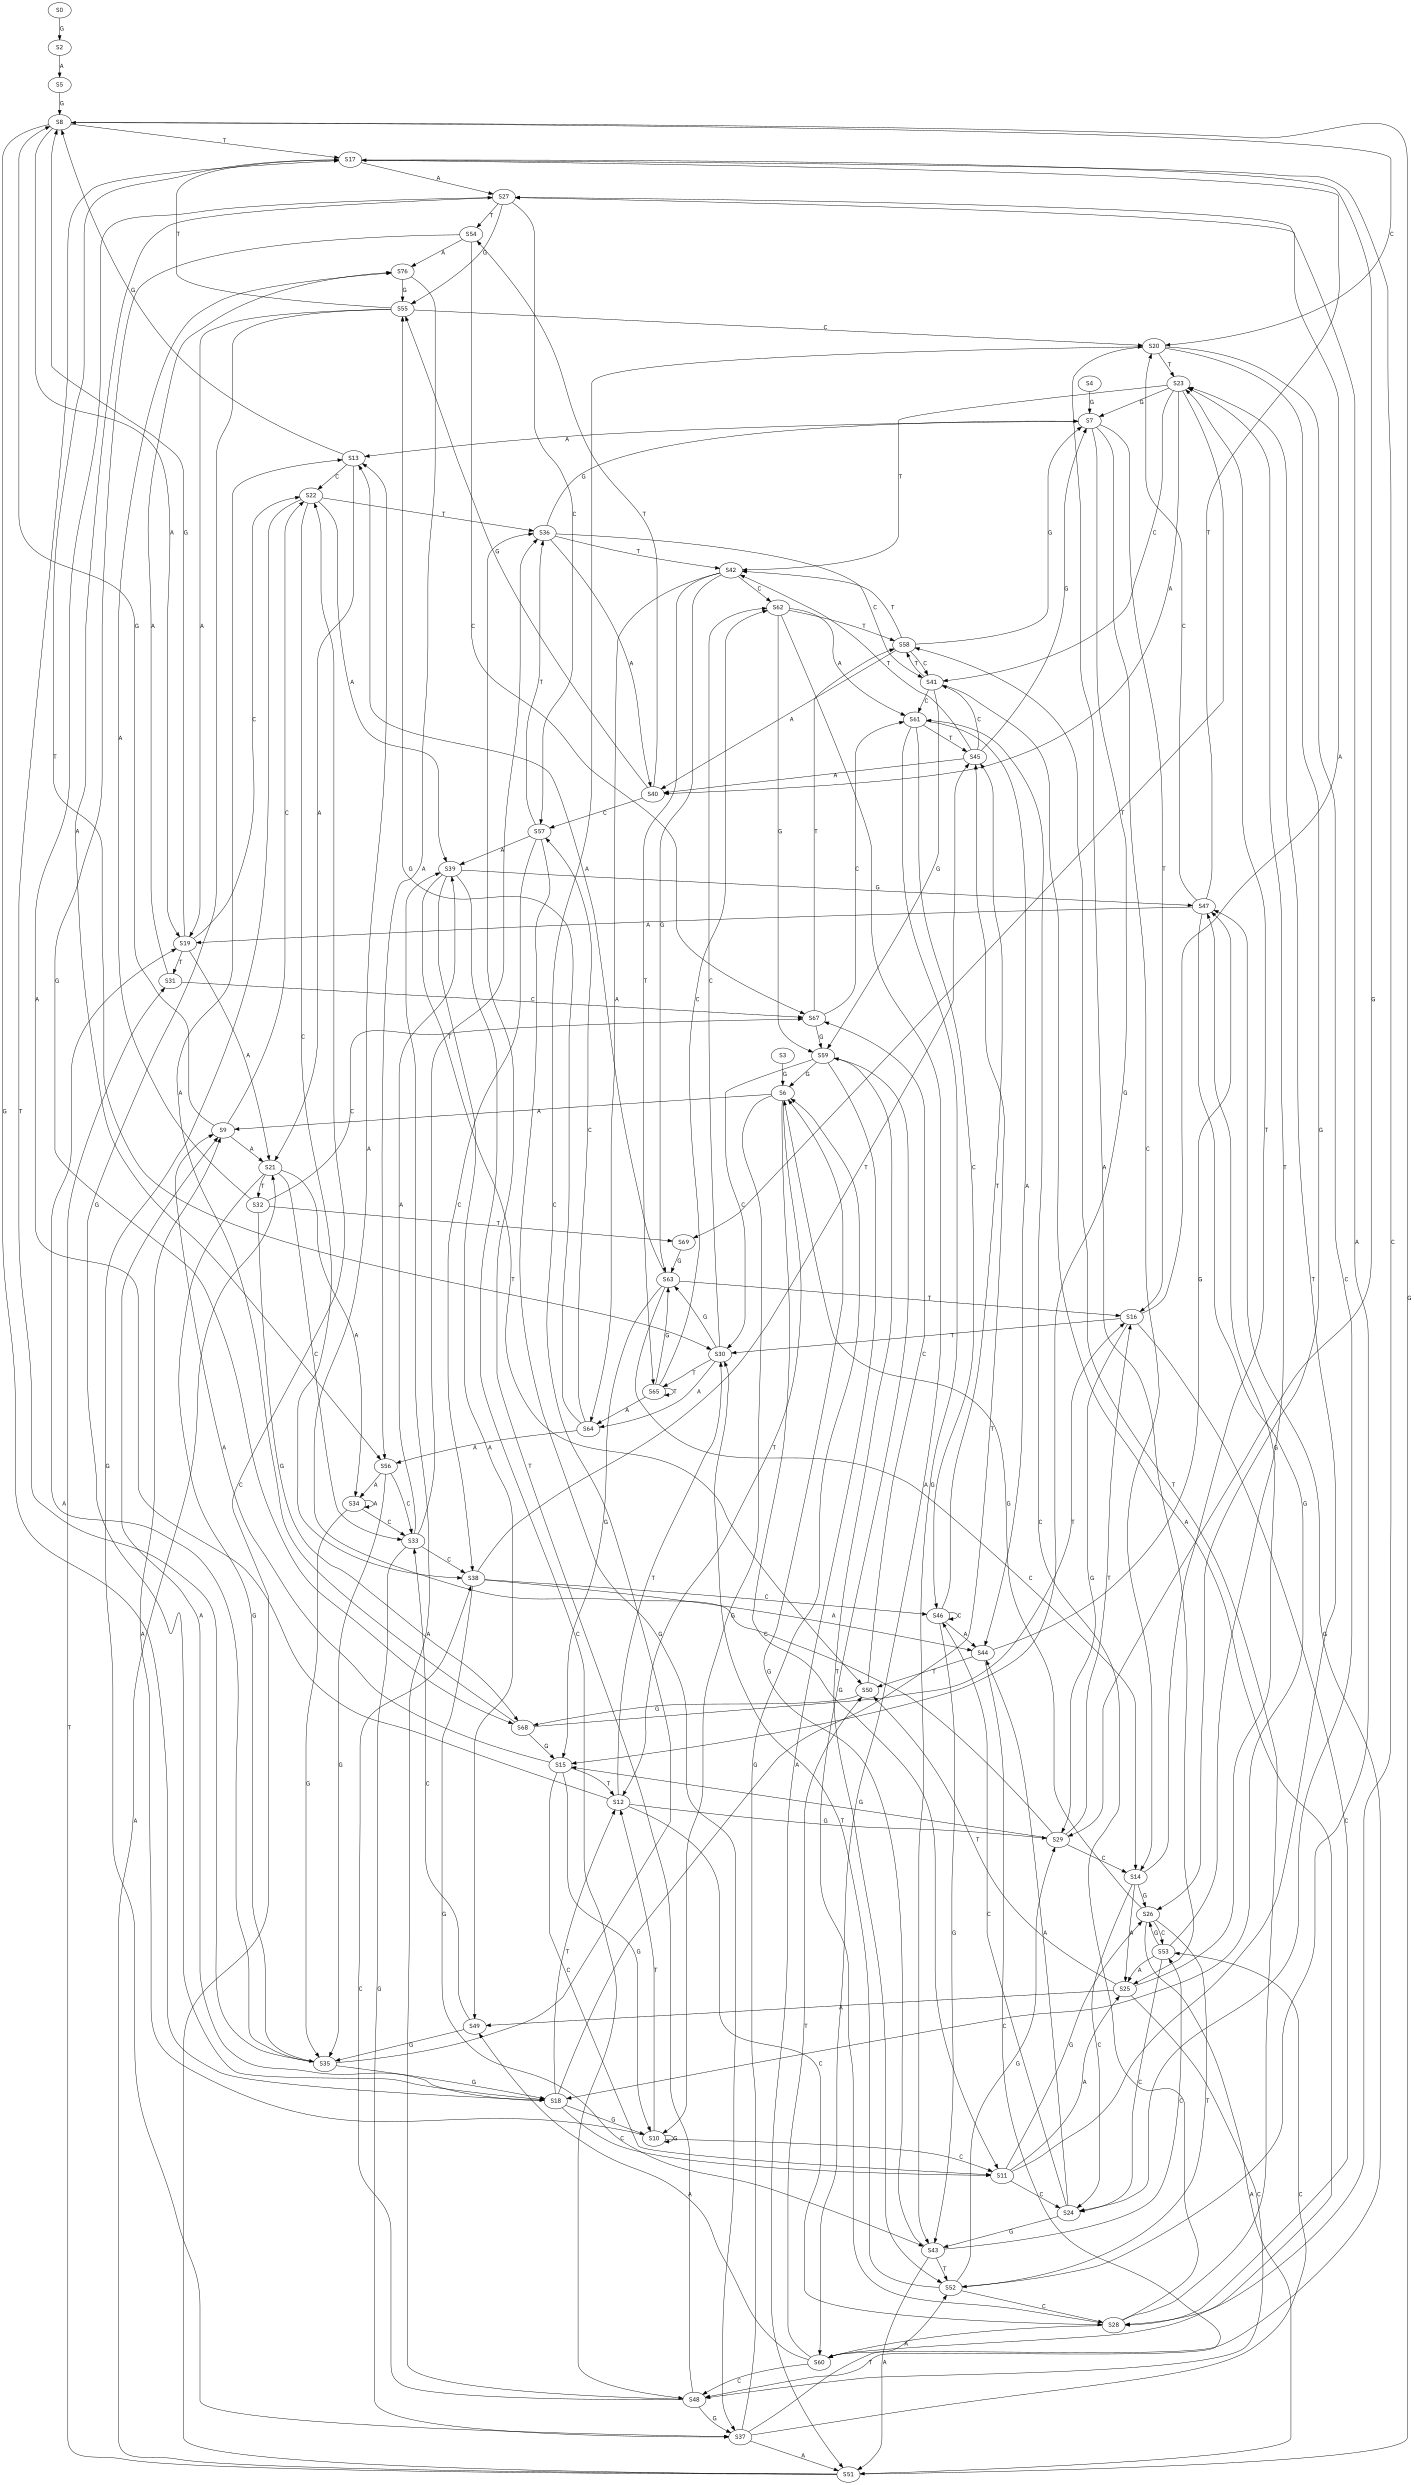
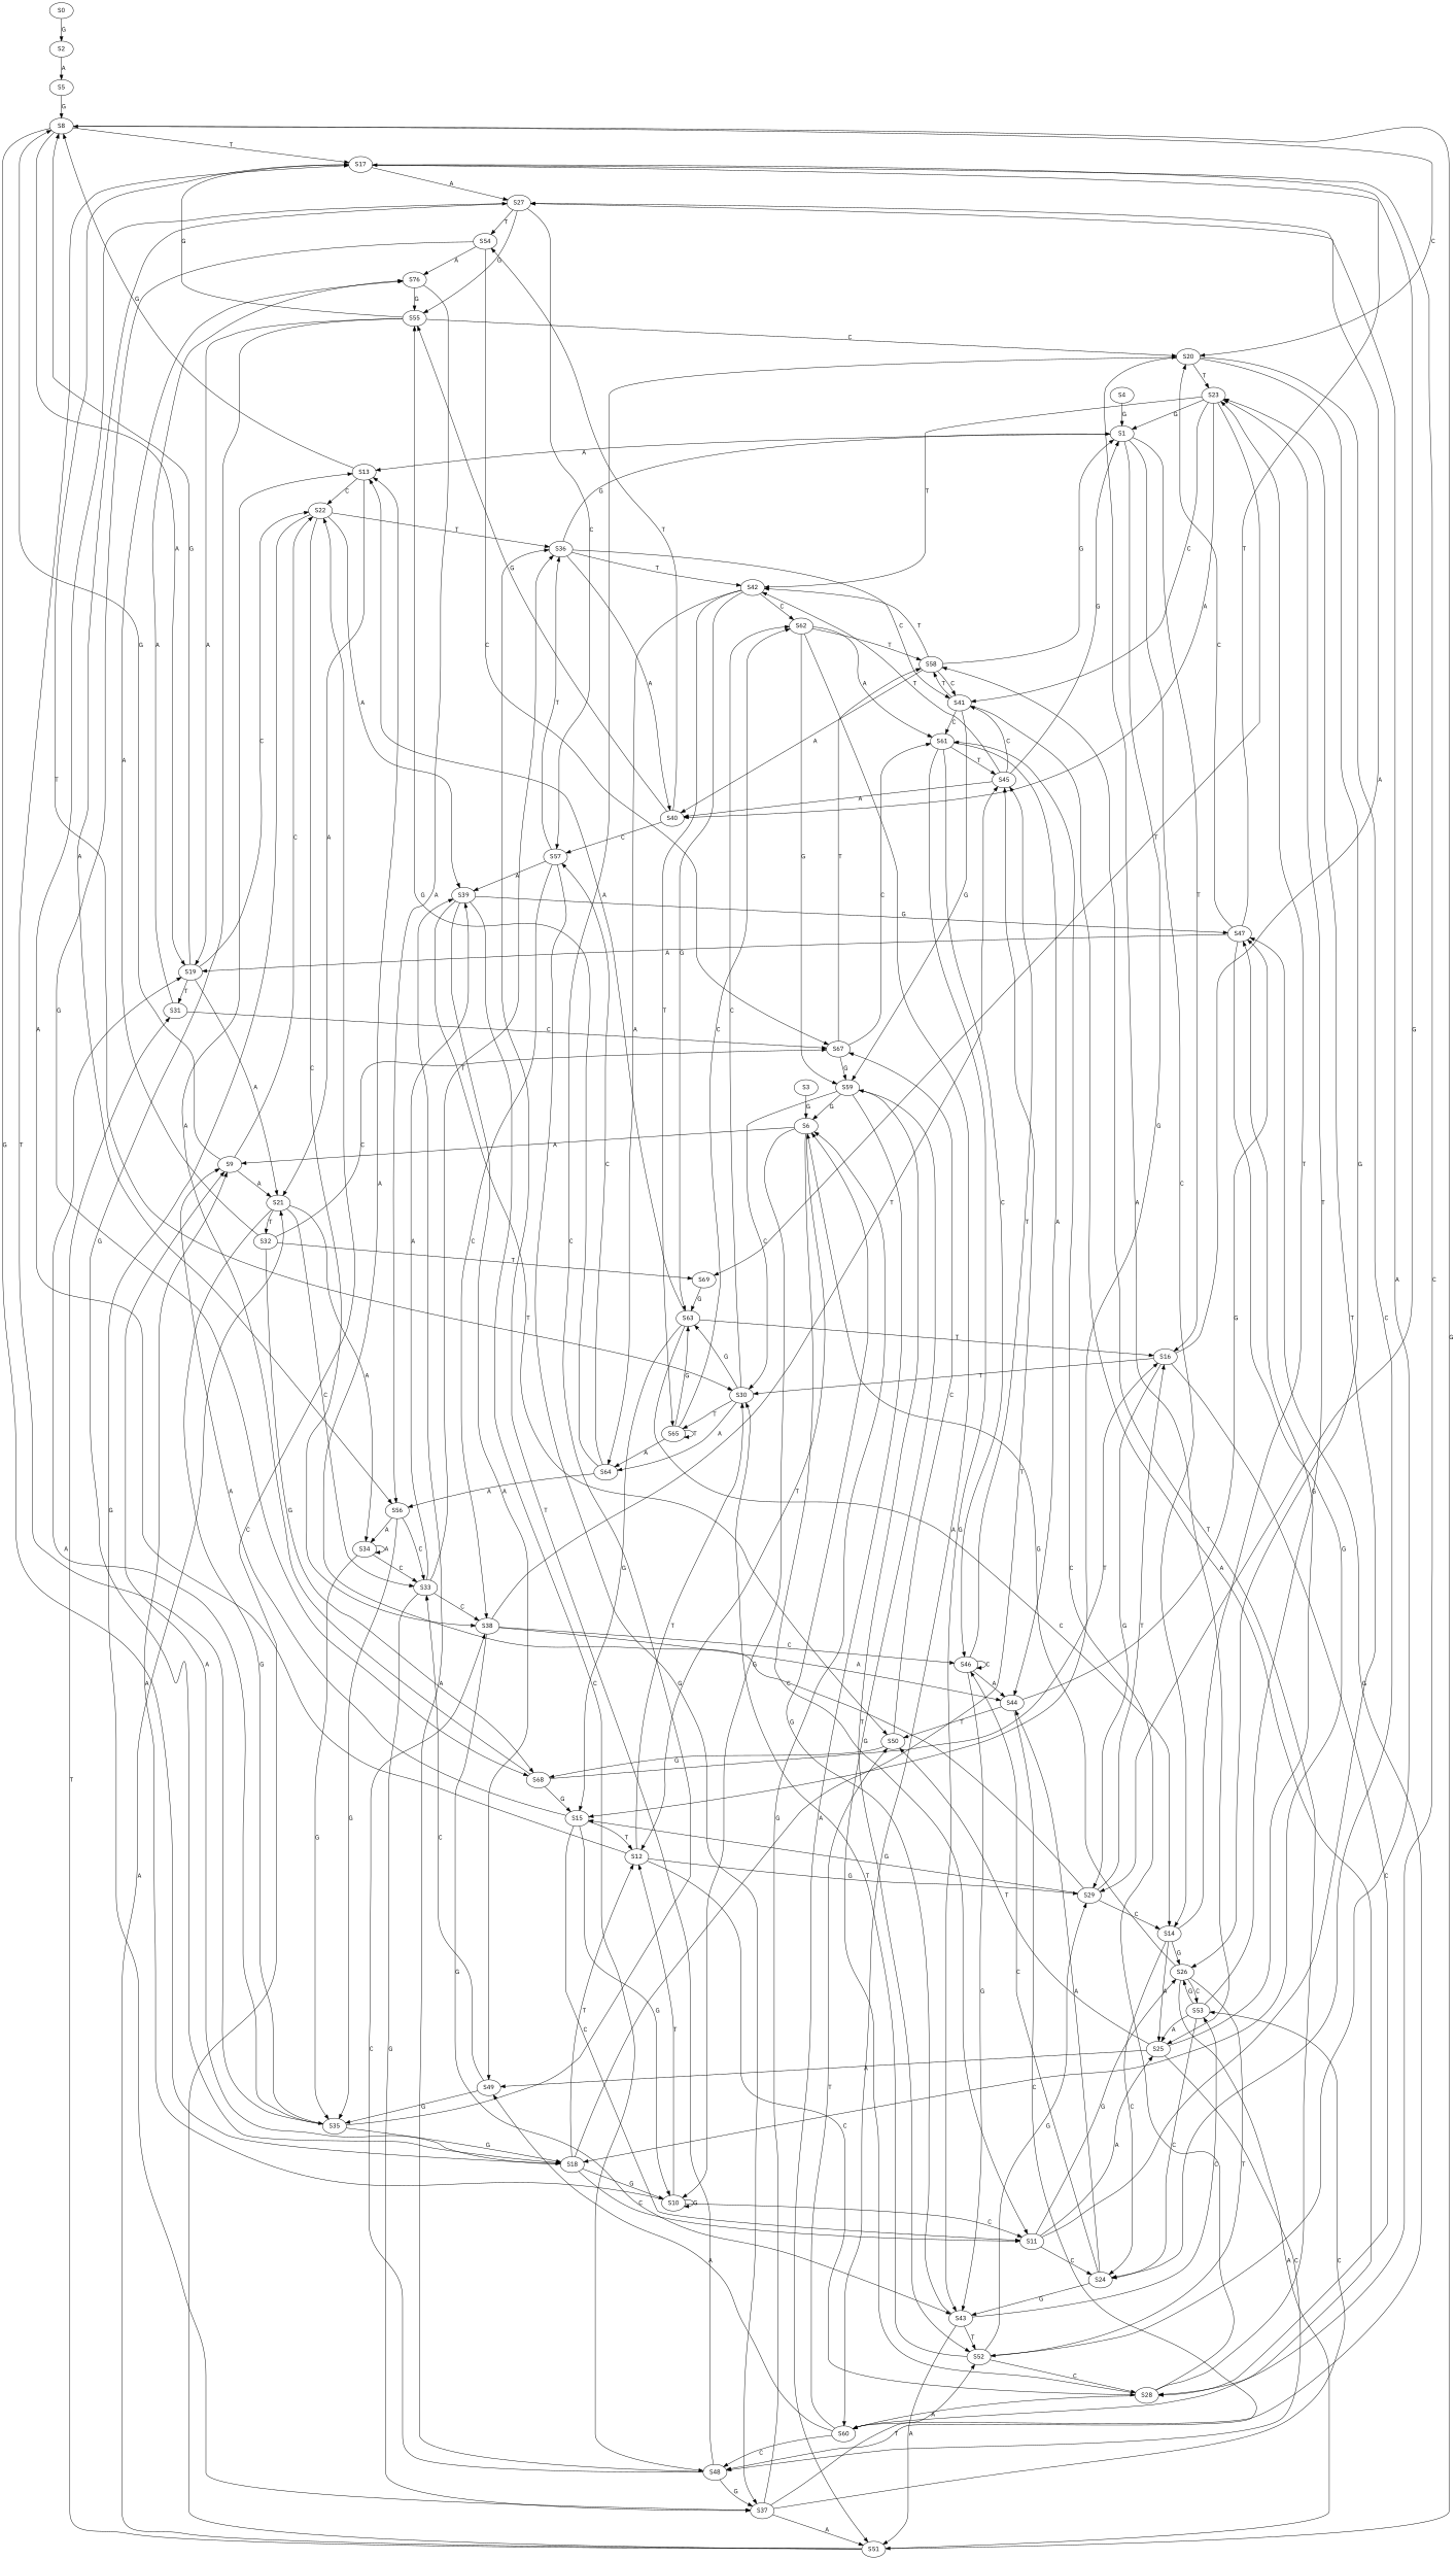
  strict digraph {
    fontname="IBM Plex Sans"
    node [fontname="IBM Plex Sans"]
    edge [fontname="IBM Plex Sans"]
    S0
    S2
    S5
    S3
    S6
    S4
-   S7
+   S7 [label=S1]
    S8
    S9
    S10
    S11
    S12
    S13
    S14
    S15
    S16
    S17
    S18
    S19
    S20
    S21
    S22
    S23
    S24
    S25
    S26
    S27
    S28
    S29
    S30
    S45
    S31
    S32
    S33
    S34
    S35
    S36
    S37
    S38
    S39
    S40
    S41
    S42
    S69
    S43
    S44
    S46
    S47
    S48
    S49
    S50
    S51
    S52
    S53
    S54
    S55
    S56
    S57
    S58
    S59
    S60
    S61
    S62
    S63
    S64
    S65
    n67 [label=S76]
    S67
    S68
    S0 -> S2 [label=G]
    S2 -> S5 [label=A]
    S5 -> S8 [label=G]
    S3 -> S6 [label=G]
    S6 -> S9 [label=A]
    S6 -> S10 [label=G]
    S6 -> S11 [label=C]
    S6 -> S12 [label=T]
    S4 -> S7 [label=G]
    S7 -> S13 [label=A]
    S7 -> S14 [label=C]
    S7 -> S15 [label=G]
    S7 -> S16 [label=T]
    S8 -> S17 [label=T]
    S8 -> S18 [label=G]
    S8 -> S19 [label=A]
    S8 -> S20 [label=C]
    S9 -> S8 [label=G]
    S9 -> S21 [label=A]
    S9 -> S22 [label=C]
    S10 -> S9 [label=A]
    S10 -> S10 [label=G]
    S10 -> S11 [label=C]
    S10 -> S12 [label=T]
    S11 -> S23 [label=T]
    S11 -> S24 [label=C]
    S11 -> S25 [label=A]
    S11 -> S26 [label=G]
    S12 -> S27 [label=A]
    S12 -> S28 [label=C]
    S12 -> S29 [label=G]
    S12 -> S30 [label=T]
    S13 -> S8 [label=G]
    S13 -> S21 [label=A]
    S13 -> S22 [label=C]
    S14 -> S23 [label=T]
    S14 -> S24 [label=C]
    S14 -> S25 [label=A]
    S14 -> S26 [label=G]
    S15 -> S9 [label=A]
    S15 -> S10 [label=G]
    S15 -> S11 [label=C]
    S15 -> S12 [label=T]
    S16 -> S27 [label=A]
    S16 -> S28 [label=C]
    S16 -> S29 [label=G]
    S16 -> S30 [label=T]
    S17 -> S27 [label=A]
    S17 -> S28 [label=C]
    S17 -> S29 [label=G]
    S17 -> S30 [label=T]
    S18 -> S9 [label=A]
    S18 -> S10 [label=G]
    S18 -> S11 [label=C]
    S18 -> S12 [label=T]
    S18 -> S45 [label=T]
    S19 -> S8 [label=G]
    S19 -> S21 [label=A]
    S19 -> S22 [label=C]
    S19 -> S31 [label=T]
    S20 -> S23 [label=T]
    S20 -> S24 [label=C]
    S20 -> S25 [label=A]
    S20 -> S26 [label=G]
    S21 -> S32 [label=T]
    S21 -> S33 [label=C]
    S21 -> S34 [label=A]
    S21 -> S35 [label=G]
    S22 -> S36 [label=T]
    S22 -> S37 [label=G]
    S22 -> S38 [label=C]
    S22 -> S39 [label=A]
    S23 -> S7 [label=G]
    S23 -> S40 [label=A]
    S23 -> S41 [label=C]
    S23 -> S42 [label=T]
    S23 -> S69 [label=T]
    S24 -> S43 [label=G]
    S24 -> S44 [label=A]
    S24 -> S46 [label=C]
    S25 -> S47 [label=G]
    S25 -> S48 [label=C]
    S25 -> S49 [label=A]
    S25 -> S50 [label=T]
    S26 -> S6 [label=G]
    S26 -> S51 [label=A]
    S26 -> S52 [label=T]
    S26 -> S53 [label=C]
    S27 -> S54 [label=T]
    S27 -> S55 [label=G]
    S27 -> S56 [label=A]
    S27 -> S57 [label=C]
    S28 -> S58 [label=T]
    S28 -> S59 [label=G]
    S28 -> S60 [label=A]
    S28 -> S61 [label=C]
    S29 -> S13 [label=A]
    S29 -> S14 [label=C]
    S29 -> S15 [label=G]
    S29 -> S16 [label=T]
    S30 -> S62 [label=C]
    S30 -> S63 [label=G]
    S30 -> S64 [label=A]
    S30 -> S65 [label=T]
    S45 -> S7 [label=G]
    S45 -> S40 [label=A]
    S45 -> S41 [label=C]
    S45 -> S42 [label=T]
    S31 -> n67 [label=A]
    S31 -> S67 [label=C]
    S32 -> S69 [label=T]
    S32 -> n67 [label=A]
    S32 -> S67 [label=C]
    S32 -> S68 [label=G]
    S33 -> S36 [label=T]
    S33 -> S37 [label=G]
    S33 -> S38 [label=C]
    S33 -> S39 [label=A]
    S34 -> S33 [label=C]
    S34 -> S34 [label=A]
    S34 -> S35 [label=G]
    S35 -> S17 [label=T]
    S35 -> S18 [label=G]
    S35 -> S19 [label=A]
    S35 -> S20 [label=C]
    S36 -> S7 [label=G]
    S36 -> S40 [label=A]
    S36 -> S41 [label=C]
    S36 -> S42 [label=T]
    S37 -> S6 [label=G]
    S37 -> S51 [label=A]
    S37 -> S52 [label=T]
    S37 -> S53 [label=C]
    S38 -> S45 [label=T]
    S38 -> S43 [label=G]
    S38 -> S44 [label=A]
    S38 -> S46 [label=C]
    S39 -> S47 [label=G]
    S39 -> S48 [label=C]
    S39 -> S49 [label=A]
    S39 -> S50 [label=T]
    S40 -> S54 [label=T]
    S40 -> S55 [label=G]
    S40 -> S57 [label=C]
    S41 -> S58 [label=T]
    S41 -> S59 [label=G]
    S41 -> S60 [label=A]
    S41 -> S61 [label=C]
    S42 -> S62 [label=C]
    S42 -> S63 [label=G]
    S42 -> S64 [label=A]
    S42 -> S65 [label=T]
    S69 -> S63 [label=G]
    S43 -> S6 [label=G]
    S43 -> S51 [label=A]
    S43 -> S52 [label=T]
    S43 -> S53 [label=C]
    S44 -> S47 [label=G]
    S44 -> S48 [label=C]
    S44 -> S50 [label=T]
    S46 -> S45 [label=T]
    S46 -> S43 [label=G]
    S46 -> S44 [label=A]
    S46 -> S46 [label=C]
    S47 -> S17 [label=T]
    S47 -> S18 [label=G]
    S47 -> S19 [label=A]
    S47 -> S20 [label=C]
    S48 -> S36 [label=T]
    S48 -> S37 [label=G]
    S48 -> S38 [label=C]
    S48 -> S39 [label=A]
    S49 -> S33 [label=C]
    S49 -> S35 [label=G]
    S50 -> S67 [label=C]
    S50 -> S68 [label=G]
    S51 -> S8 [label=G]
    S51 -> S21 [label=A]
    S51 -> S22 [label=C]
    S51 -> S31 [label=T]
    S52 -> S27 [label=A]
    S52 -> S28 [label=C]
    S52 -> S29 [label=G]
    S52 -> S30 [label=T]
    S53 -> S23 [label=T]
    S53 -> S24 [label=C]
    S53 -> S25 [label=A]
    S53 -> S26 [label=G]
    S54 -> n67 [label=A]
    S54 -> S67 [label=C]
    S54 -> S68 [label=G]
-   S55 -> S17 [label=T]
+   S55 -> S17 [label=G]
    S55 -> S18 [label=G]
    S55 -> S19 [label=A]
    S55 -> S20 [label=C]
    S56 -> S33 [label=C]
    S56 -> S34 [label=A]
    S56 -> S35 [label=G]
    S57 -> S36 [label=T]
    S57 -> S37 [label=G]
    S57 -> S38 [label=C]
    S57 -> S39 [label=A]
    S58 -> S7 [label=G]
    S58 -> S40 [label=A]
    S58 -> S41 [label=C]
    S58 -> S42 [label=T]
    S59 -> S6 [label=G]
    S59 -> S30 [label=C]
    S59 -> S51 [label=A]
    S59 -> S52 [label=T]
    S60 -> S47 [label=G]
    S60 -> S48 [label=C]
    S60 -> S49 [label=A]
    S60 -> S50 [label=T]
    S61 -> S45 [label=T]
    S61 -> S43 [label=G]
    S61 -> S44 [label=A]
    S61 -> S46 [label=C]
    S62 -> S58 [label=T]
    S62 -> S59 [label=G]
    S62 -> S60 [label=A]
    S62 -> S61 [label=A]
    S63 -> S13 [label=A]
    S63 -> S14 [label=C]
    S63 -> S15 [label=G]
    S63 -> S16 [label=T]
    S64 -> S55 [label=G]
    S64 -> S56 [label=A]
    S64 -> S57 [label=C]
    S65 -> S62 [label=C]
    S65 -> S63 [label=G]
    S65 -> S64 [label=A]
    S65 -> S65 [label=T]
    n67 -> S55 [label=G]
    n67 -> S56 [label=A]
    S67 -> S58 [label=T]
    S67 -> S59 [label=G]
    S67 -> S61 [label=C]
    S68 -> S13 [label=A]
    S68 -> S15 [label=G]
    S68 -> S16 [label=T]
  }
